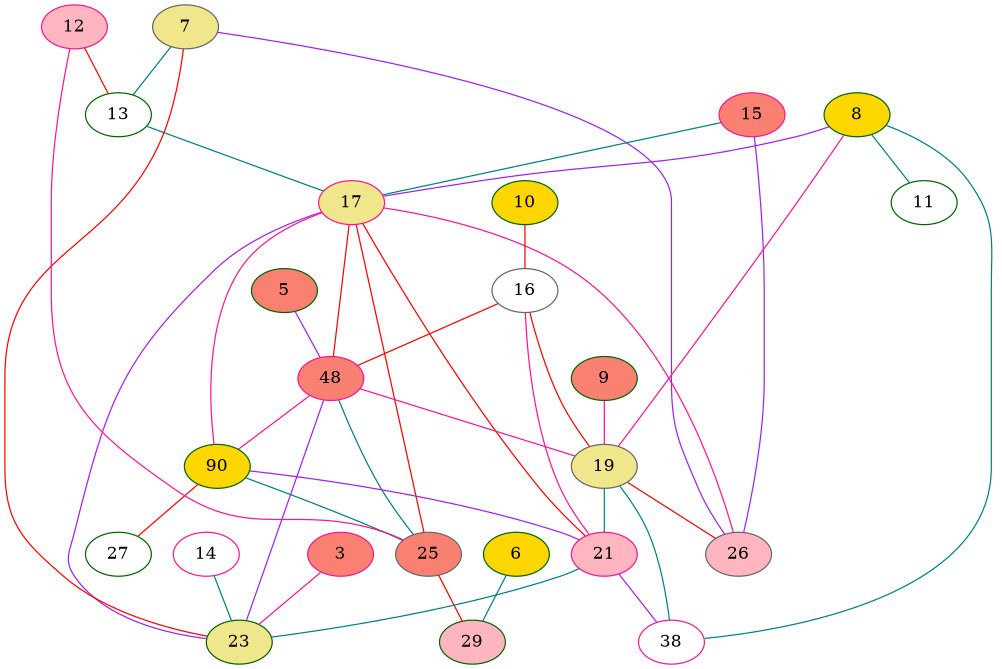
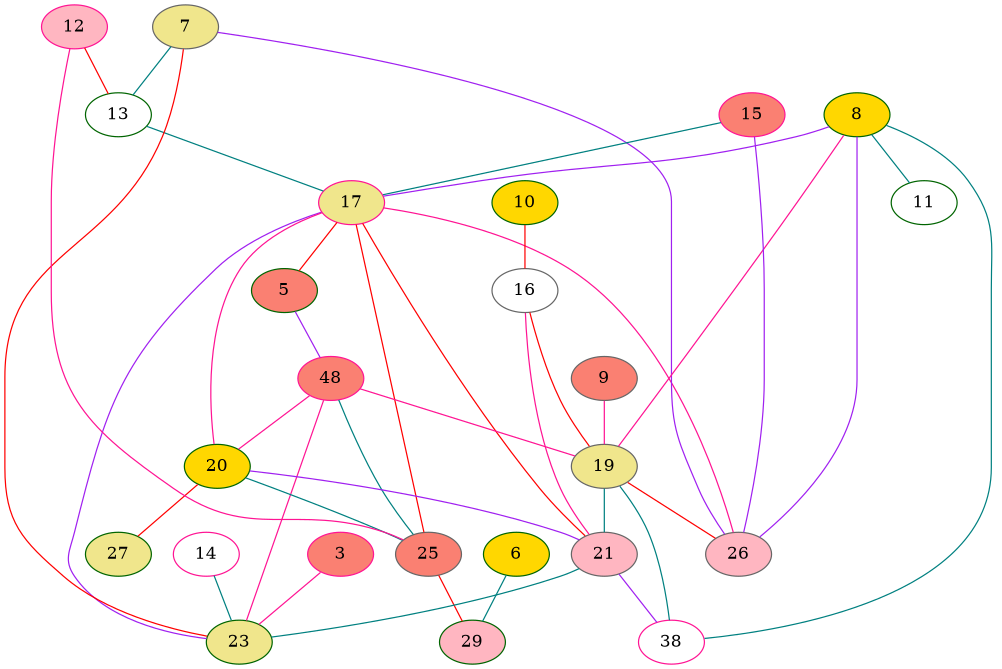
  graph {
    node [color=darkgreen fillcolor=salmon style=filled]
    edge [color=teal weight=1.0]
    3 [color=deeppink]
    23 [fillcolor=khaki]
    13 [fillcolor=white]
    17 [color=deeppink fillcolor=khaki]
    n5 [color=deeppink label=48]
    26 [color=gray40 fillcolor=lightpink]
    25 [color=gray40]
-   21 [color=deeppink fillcolor=lightpink]
-   20 [fillcolor=gold label=90]
+   21 [color=gray40 fillcolor=lightpink]
+   20 [fillcolor=gold]
    5
    19 [color=gray40 fillcolor=khaki]
    6 [fillcolor=gold]
    29 [fillcolor=lightpink]
    7 [color=gray40 fillcolor=khaki]
    8 [fillcolor=gold]
    11 [fillcolor=white]
    n17 [color=deeppink fillcolor=white label=38]
-   9
+   9 [color=gray40]
    10 [fillcolor=gold]
    16 [color=gray40 fillcolor=white]
    12 [color=deeppink fillcolor=lightpink]
    14 [color=deeppink fillcolor=white]
    15 [color=deeppink]
-   27 [fillcolor=white]
+   27 [fillcolor=khaki]
    3 -- 23 [color=deeppink]
    13 -- 17
    17 -- 23 [color=purple]
-   17 -- n5 [color=red]
+   17 -- 5 [color=red]
    17 -- 26 [color=deeppink]
    17 -- 25 [color=red]
    17 -- 21 [color=red]
    17 -- 20 [color=deeppink weight=2.0]
-   n5 -- 23 [color=purple]
+   n5 -- 23 [color=deeppink]
    n5 -- 25
    n5 -- 20 [color=deeppink]
    n5 -- 19 [color=deeppink]
    25 -- 29 [color=red]
    21 -- 23
    21 -- n17 [color=purple]
    20 -- 25
    20 -- 21 [color=purple]
    20 -- 27 [color=red]
    5 -- n5 [color=purple]
    19 -- 26 [color=red weight=2.0]
    19 -- 21 [weight=2.0]
    19 -- n17 [weight=2.0]
    6 -- 29
    7 -- 23 [color=red]
    7 -- 13
    7 -- 26 [color=purple]
    8 -- 17 [color=purple]
+   8 -- 26 [color=purple]
    8 -- 19 [color=deeppink]
    8 -- 11
    8 -- n17
    9 -- 19 [color=deeppink]
    10 -- 16 [color=red]
-   16 -- n5 [color=red]
    16 -- 21 [color=deeppink]
    16 -- 19 [color=red weight=2.0]
    12 -- 13 [color=red]
    12 -- 25 [color=deeppink]
    14 -- 23
    15 -- 17
    15 -- 26 [color=purple]
  }
